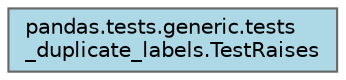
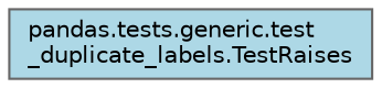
  digraph {
    rankdir=LR
-   n1 [color=grey40 fillcolor=lightblue fontname=Helvetica fontsize=10 height=0.2 label="pandas.tests.generic.tests\l_duplicate_labels.TestRaises" shape=box style=filled width=0.4]
+   n1 [color=grey40 fillcolor=lightblue fontname=Helvetica fontsize=10 height=0.2 label="pandas.tests.generic.test\l_duplicate_labels.TestRaises" shape=box style=filled width=0.4]
  }
